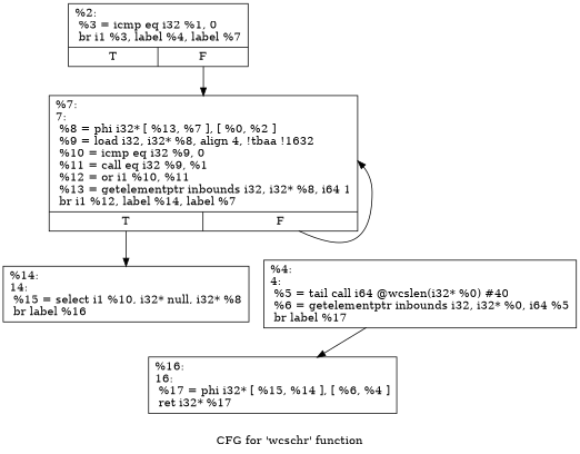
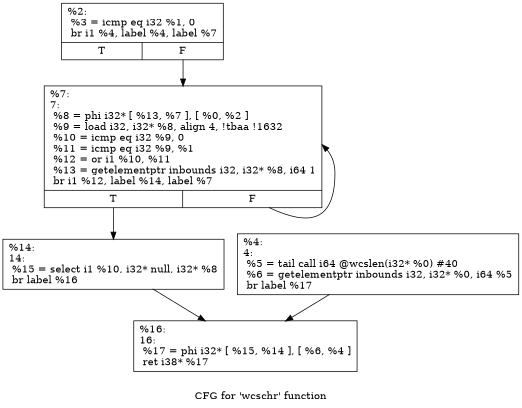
  digraph {
    label="CFG for 'wcschr' function"
    node [shape=record]
-   n1 [label="{%2:\l  %3 = icmp eq i32 %1, 0\l  br i1 %3, label %4, label %7\l|{<s0>T|<s1>F}}"]
-   n2 [label="{%7:\l7:                                                \l  %8 = phi i32* [ %13, %7 ], [ %0, %2 ]\l  %9 = load i32, i32* %8, align 4, !tbaa !1632\l  %10 = icmp eq i32 %9, 0\l  %11 = call eq i32 %9, %1\l  %12 = or i1 %10, %11\l  %13 = getelementptr inbounds i32, i32* %8, i64 1\l  br i1 %12, label %14, label %7\l|{<s0>T|<s1>F}}"]
+   n1 [label="{%2:\l  %3 = icmp eq i32 %1, 0\l  br i1 %4, label %4, label %7\l|{<s0>T|<s1>F}}"]
+   n2 [label="{%7:\l7:                                                \l  %8 = phi i32* [ %13, %7 ], [ %0, %2 ]\l  %9 = load i32, i32* %8, align 4, !tbaa !1632\l  %10 = icmp eq i32 %9, 0\l  %11 = icmp eq i32 %9, %1\l  %12 = or i1 %10, %11\l  %13 = getelementptr inbounds i32, i32* %8, i64 1\l  br i1 %12, label %14, label %7\l|{<s0>T|<s1>F}}"]
    n3 [label="{%4:\l4:                                                \l  %5 = tail call i64 @wcslen(i32* %0) #40\l  %6 = getelementptr inbounds i32, i32* %0, i64 %5\l  br label %17\l}"]
-   n4 [label="{%16:\l16:                                               \l  %17 = phi i32* [ %15, %14 ], [ %6, %4 ]\l  ret i32* %17\l}"]
+   n4 [label="{%16:\l16:                                               \l  %17 = phi i32* [ %15, %14 ], [ %6, %4 ]\l  ret i38* %17\l}"]
    n5 [label="{%14:\l14:                                               \l  %15 = select i1 %10, i32* null, i32* %8\l  br label %16\l}"]
    n1 -> n2 [tailport=s1]
    n2 -> n2 [tailport=s1]
    n2 -> n5 [tailport=s0]
    n3 -> n4
+   n5 -> n4
  }
